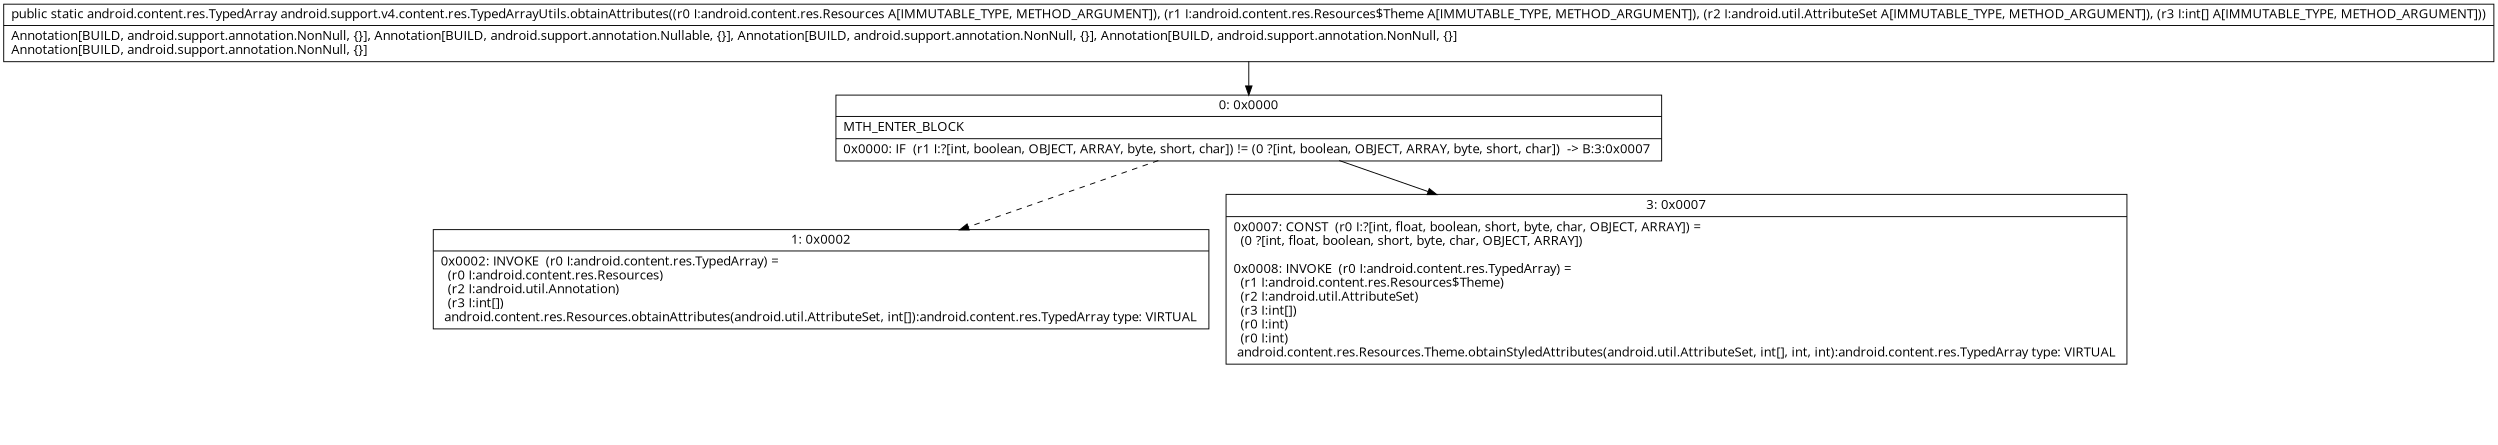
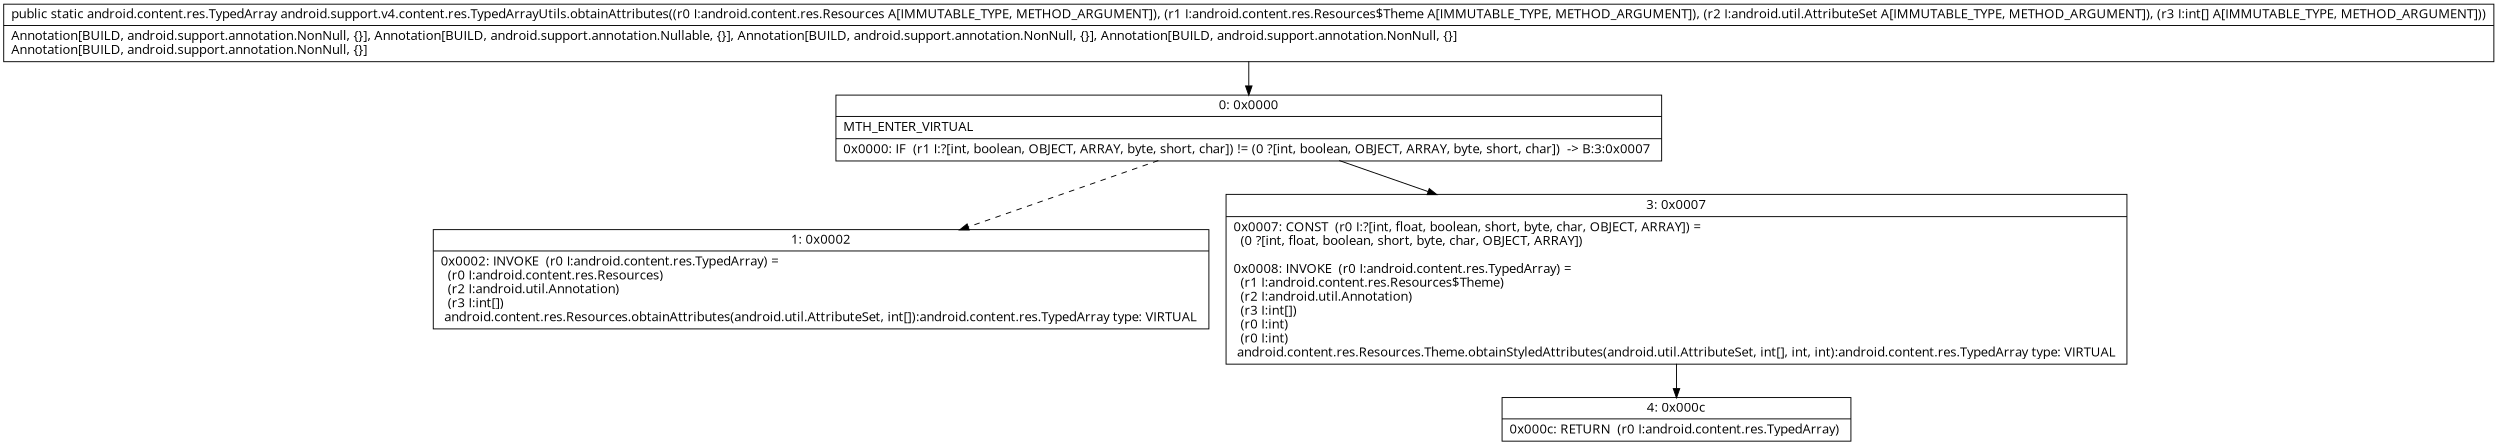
  digraph {
    fontname="Open Sans"
    node [fontname="Open Sans" shape=record]
    edge [fontname="Open Sans"]
-   n1 [label="{0\:\ 0x0000|MTH_ENTER_BLOCK\l|0x0000: IF  (r1 I:?[int, boolean, OBJECT, ARRAY, byte, short, char]) != (0 ?[int, boolean, OBJECT, ARRAY, byte, short, char])  \-\> B:3:0x0007 \l}"]
+   n1 [label="{0\:\ 0x0000|MTH_ENTER_VIRTUAL\l|0x0000: IF  (r1 I:?[int, boolean, OBJECT, ARRAY, byte, short, char]) != (0 ?[int, boolean, OBJECT, ARRAY, byte, short, char])  \-\> B:3:0x0007 \l}"]
    n2 [label="{1\:\ 0x0002|0x0002: INVOKE  (r0 I:android.content.res.TypedArray) = \l  (r0 I:android.content.res.Resources)\l  (r2 I:android.util.Annotation)\l  (r3 I:int[])\l android.content.res.Resources.obtainAttributes(android.util.AttributeSet, int[]):android.content.res.TypedArray type: VIRTUAL \l}"]
-   n3 [label="{3\:\ 0x0007|0x0007: CONST  (r0 I:?[int, float, boolean, short, byte, char, OBJECT, ARRAY]) = \l  (0 ?[int, float, boolean, short, byte, char, OBJECT, ARRAY])\l \l0x0008: INVOKE  (r0 I:android.content.res.TypedArray) = \l  (r1 I:android.content.res.Resources$Theme)\l  (r2 I:android.util.AttributeSet)\l  (r3 I:int[])\l  (r0 I:int)\l  (r0 I:int)\l android.content.res.Resources.Theme.obtainStyledAttributes(android.util.AttributeSet, int[], int, int):android.content.res.TypedArray type: VIRTUAL \l}"]
+   n3 [label="{3\:\ 0x0007|0x0007: CONST  (r0 I:?[int, float, boolean, short, byte, char, OBJECT, ARRAY]) = \l  (0 ?[int, float, boolean, short, byte, char, OBJECT, ARRAY])\l \l0x0008: INVOKE  (r0 I:android.content.res.TypedArray) = \l  (r1 I:android.content.res.Resources$Theme)\l  (r2 I:android.util.Annotation)\l  (r3 I:int[])\l  (r0 I:int)\l  (r0 I:int)\l android.content.res.Resources.Theme.obtainStyledAttributes(android.util.AttributeSet, int[], int, int):android.content.res.TypedArray type: VIRTUAL \l}"]
+   n4 [label="{4\:\ 0x000c|0x000c: RETURN  (r0 I:android.content.res.TypedArray) \l}"]
    n5 [label="{public static android.content.res.TypedArray android.support.v4.content.res.TypedArrayUtils.obtainAttributes((r0 I:android.content.res.Resources A[IMMUTABLE_TYPE, METHOD_ARGUMENT]), (r1 I:android.content.res.Resources$Theme A[IMMUTABLE_TYPE, METHOD_ARGUMENT]), (r2 I:android.util.AttributeSet A[IMMUTABLE_TYPE, METHOD_ARGUMENT]), (r3 I:int[] A[IMMUTABLE_TYPE, METHOD_ARGUMENT]))  | Annotation[BUILD, android.support.annotation.NonNull, \{\}], Annotation[BUILD, android.support.annotation.Nullable, \{\}], Annotation[BUILD, android.support.annotation.NonNull, \{\}], Annotation[BUILD, android.support.annotation.NonNull, \{\}]\lAnnotation[BUILD, android.support.annotation.NonNull, \{\}]\l}"]
    n1 -> n2 [style=dashed]
    n1 -> n3
+   n3 -> n4
    n5 -> n1
  }
